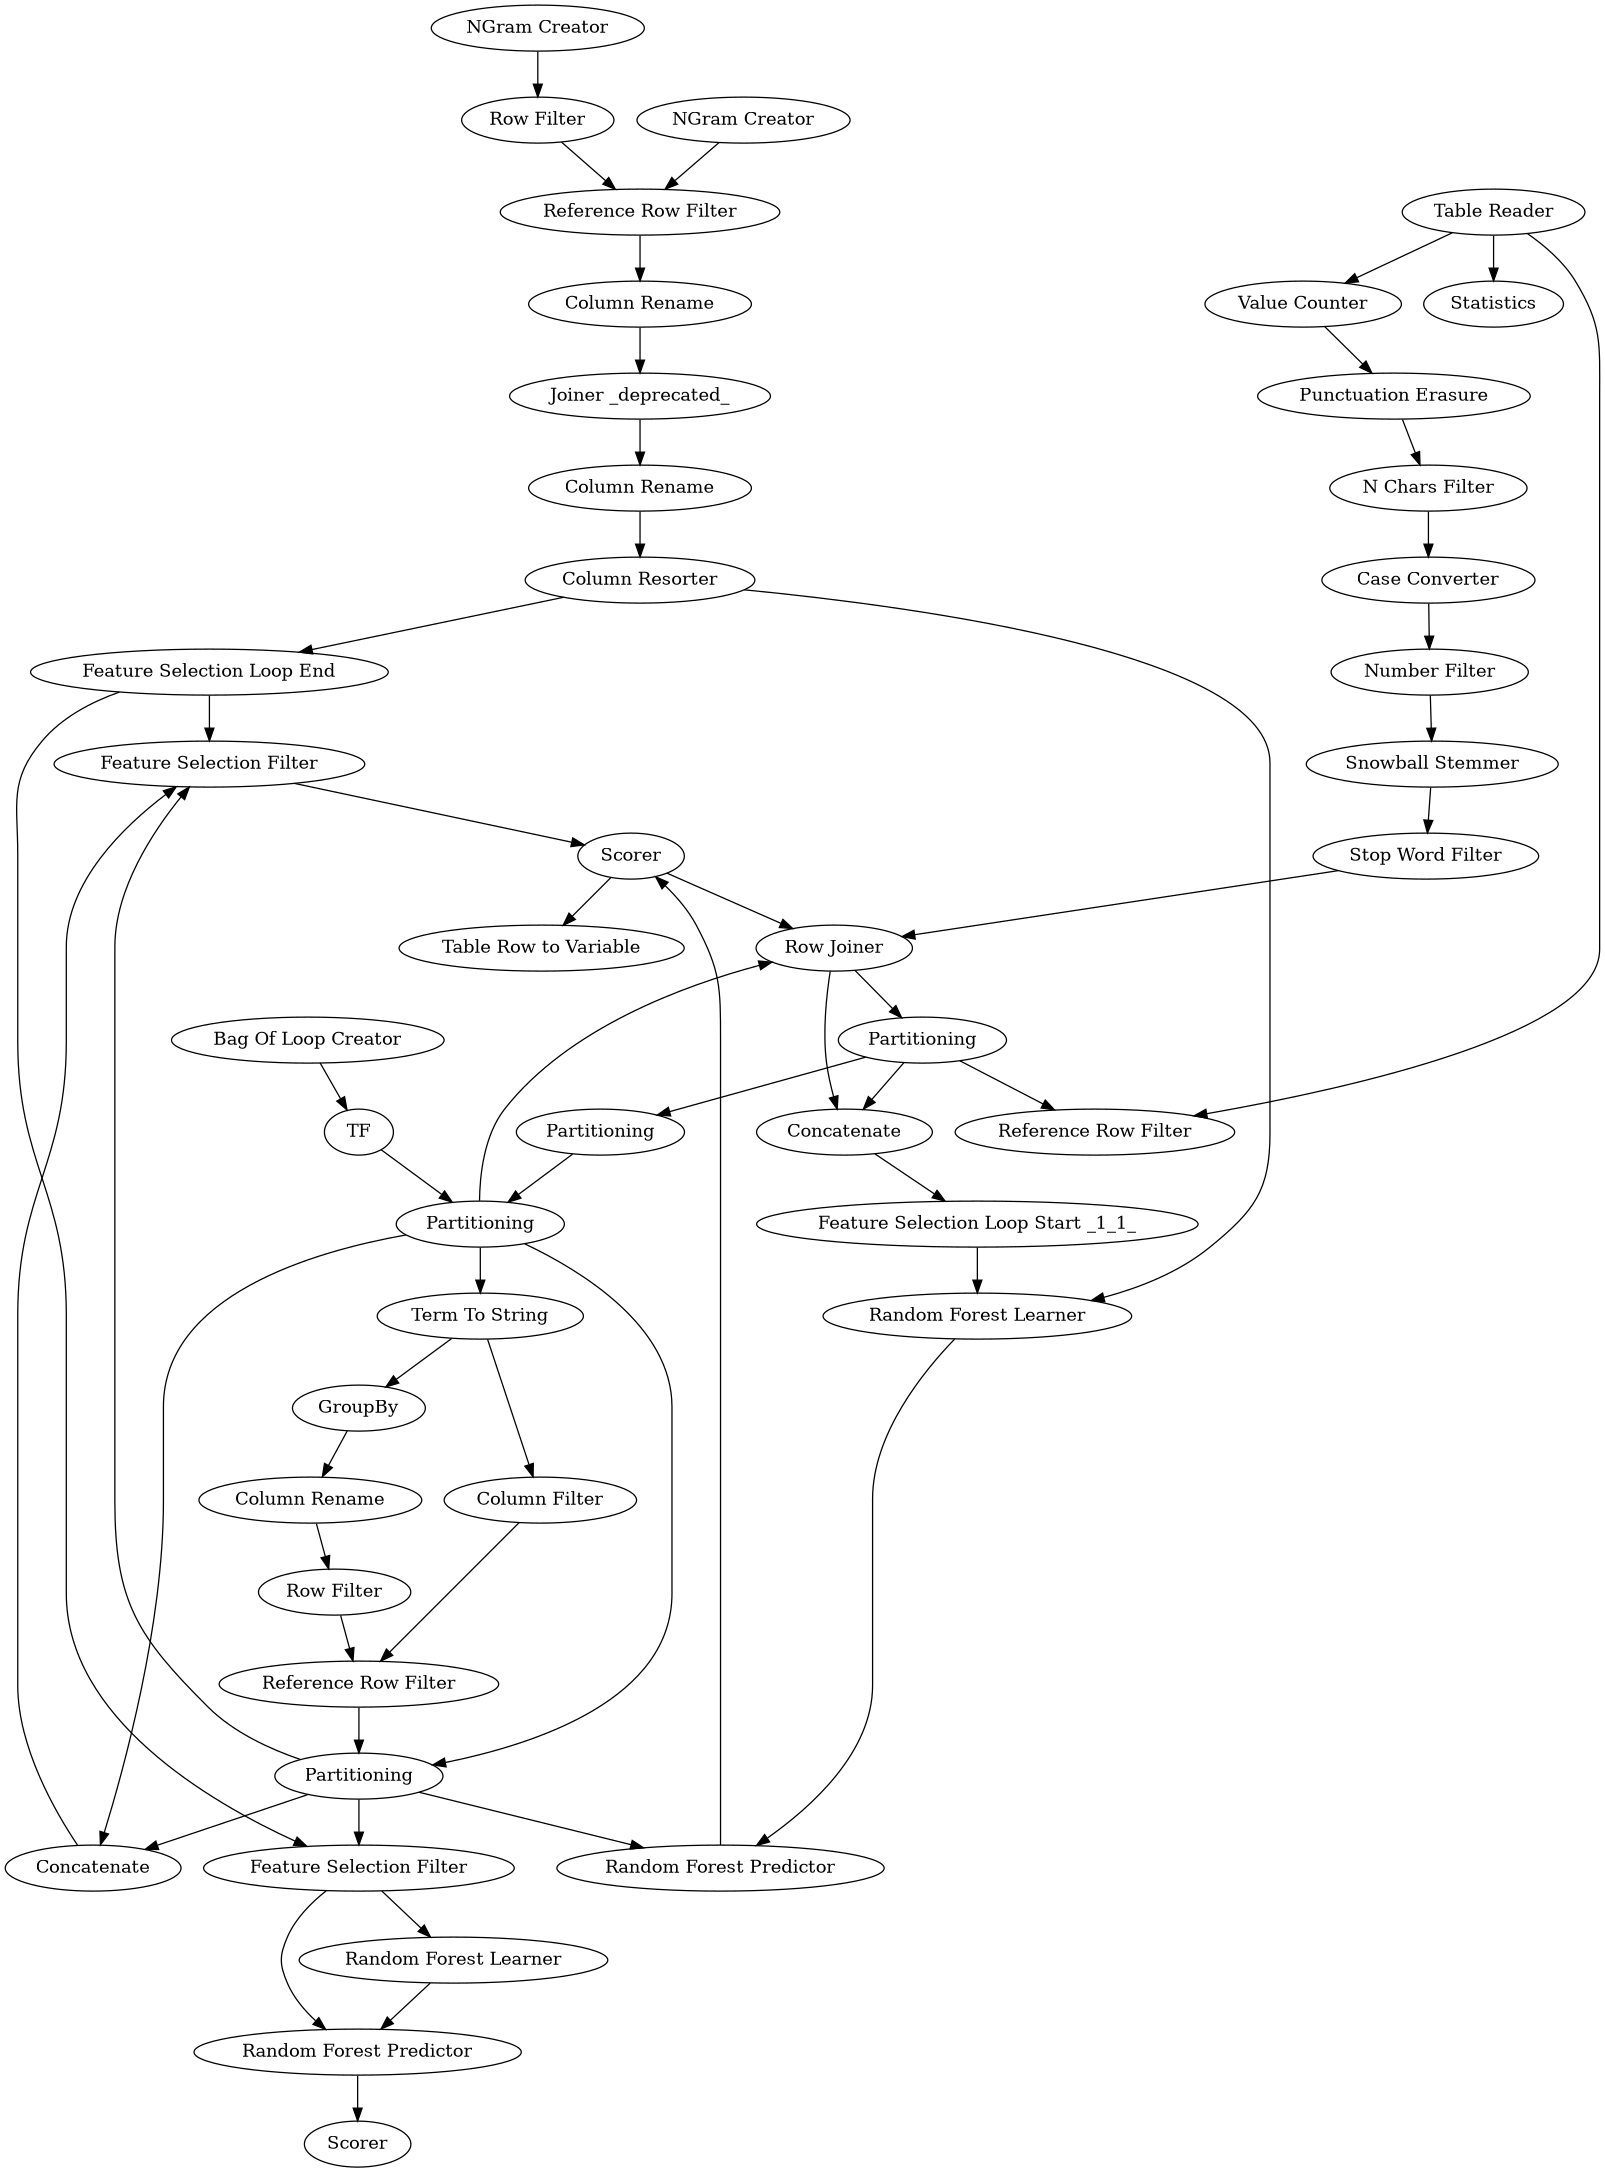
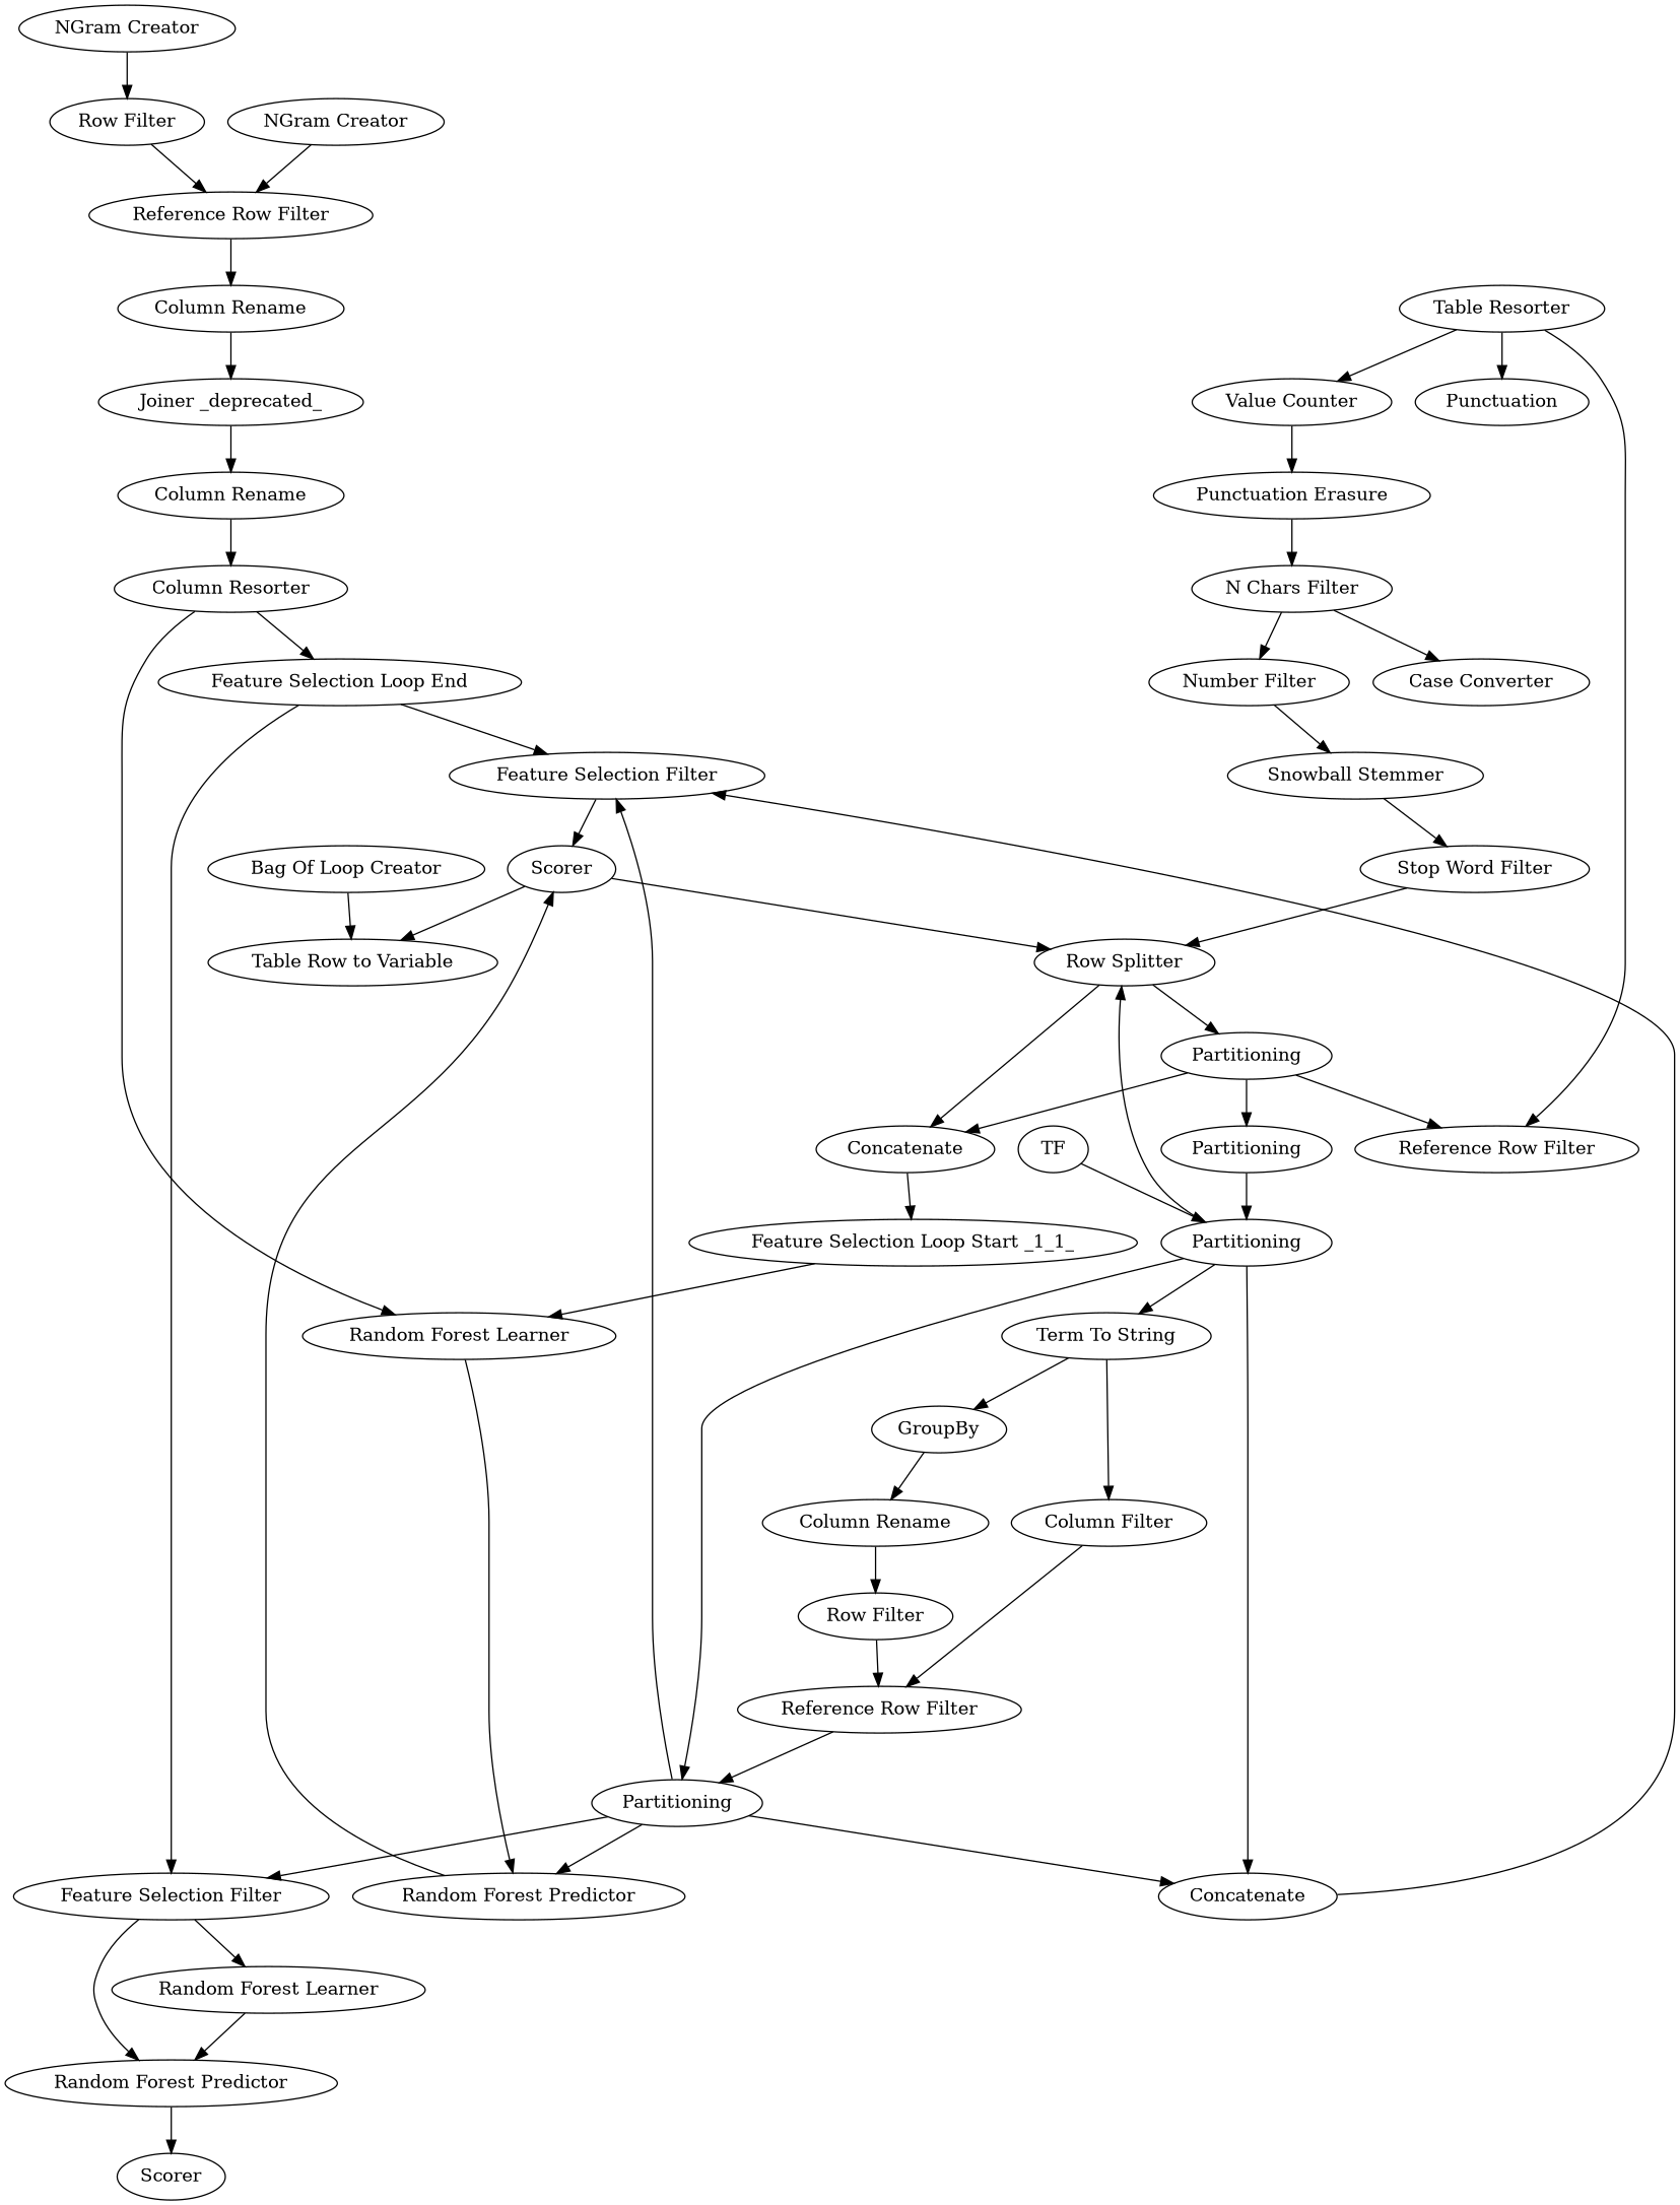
  digraph {
    rankdir=TB
    n1 [label="Column Rename"]
    n2 [label="Joiner _deprecated_"]
    n3 [label="Column Rename"]
    n4 [label="Column Resorter"]
-   n5 [label="Row Joiner"]
+   n5 [label="Row Splitter"]
    n6 [label=Partitioning]
    n7 [label=Concatenate]
    n8 [label="Reference Row Filter"]
    n9 [label=Partitioning]
    n10 [label="Feature Selection Loop Start _1_1_"]
    n11 [label=Partitioning]
    n12 [label="Number Filter"]
    n13 [label="Snowball Stemmer"]
    n14 [label="Stop Word Filter"]
    n15 [label=Partitioning]
    n16 [label="Term To String"]
    n17 [label=Concatenate]
    n18 [label="Feature Selection Filter"]
    n19 [label="Feature Selection Filter"]
    n20 [label="Random Forest Predictor"]
    n21 [label="Column Filter"]
    n22 [label=GroupBy]
    n23 [label=Scorer]
    n24 [label="Random Forest Learner"]
    n25 [label="Random Forest Predictor"]
    n26 [label="Reference Row Filter"]
    n27 [label="Table Row to Variable"]
    n28 [label="Feature Selection Loop End"]
-   n29 [label="Table Reader"]
-   n30 [label=Statistics]
+   n29 [label="Table Resorter"]
+   n30 [label=Punctuation]
    n31 [label="Value Counter"]
    n32 [label="Punctuation Erasure"]
    n33 [label="N Chars Filter"]
    n34 [label=Scorer]
    n35 [label="Column Rename"]
    n36 [label="Row Filter"]
    n37 [label="Random Forest Learner"]
    n38 [label="Case Converter"]
    n39 [label="Reference Row Filter"]
    n40 [label="Bag Of Loop Creator"]
    n41 [label=TF]
    n42 [label="Row Filter"]
    n43 [label="NGram Creator"]
    n44 [label="NGram Creator"]
    n1 -> n2
    n2 -> n3
    n3 -> n4
    n4 -> n28
    n4 -> n37
    n5 -> n6
    n5 -> n7
    n6 -> n7
    n6 -> n8
    n6 -> n9
    n7 -> n10
    n9 -> n11
    n10 -> n37
    n11 -> n5
    n11 -> n15
    n11 -> n16
    n11 -> n17
    n12 -> n13
    n13 -> n14
    n14 -> n5
    n15 -> n17
    n15 -> n18
    n15 -> n19
    n15 -> n20
    n16 -> n21
    n16 -> n22
    n17 -> n18
    n18 -> n23
    n19 -> n24
    n19 -> n25
    n20 -> n23
    n21 -> n26
    n22 -> n35
    n23 -> n5
    n23 -> n27
    n24 -> n25
    n25 -> n34
    n26 -> n15
    n28 -> n18
    n28 -> n19
    n29 -> n8
    n29 -> n30
    n29 -> n31
    n31 -> n32
    n32 -> n33
    n33 -> n38
    n35 -> n36
    n36 -> n26
    n37 -> n20
-   n38 -> n12
+   n33 -> n12
    n39 -> n1
-   n40 -> n41
+   n40 -> n27
    n41 -> n11
    n42 -> n39
    n43 -> n39
    n44 -> n42
  }
